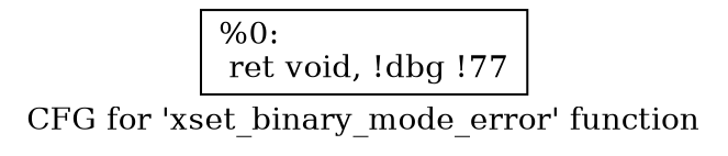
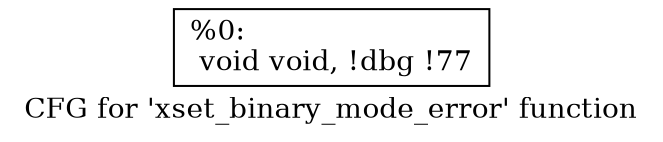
  digraph {
    label="CFG for 'xset_binary_mode_error' function"
-   n1 [label="{%0:\l  ret void, !dbg !77\l}" shape=record]
+   n1 [label="{%0:\l  void void, !dbg !77\l}" shape=record]
  }
